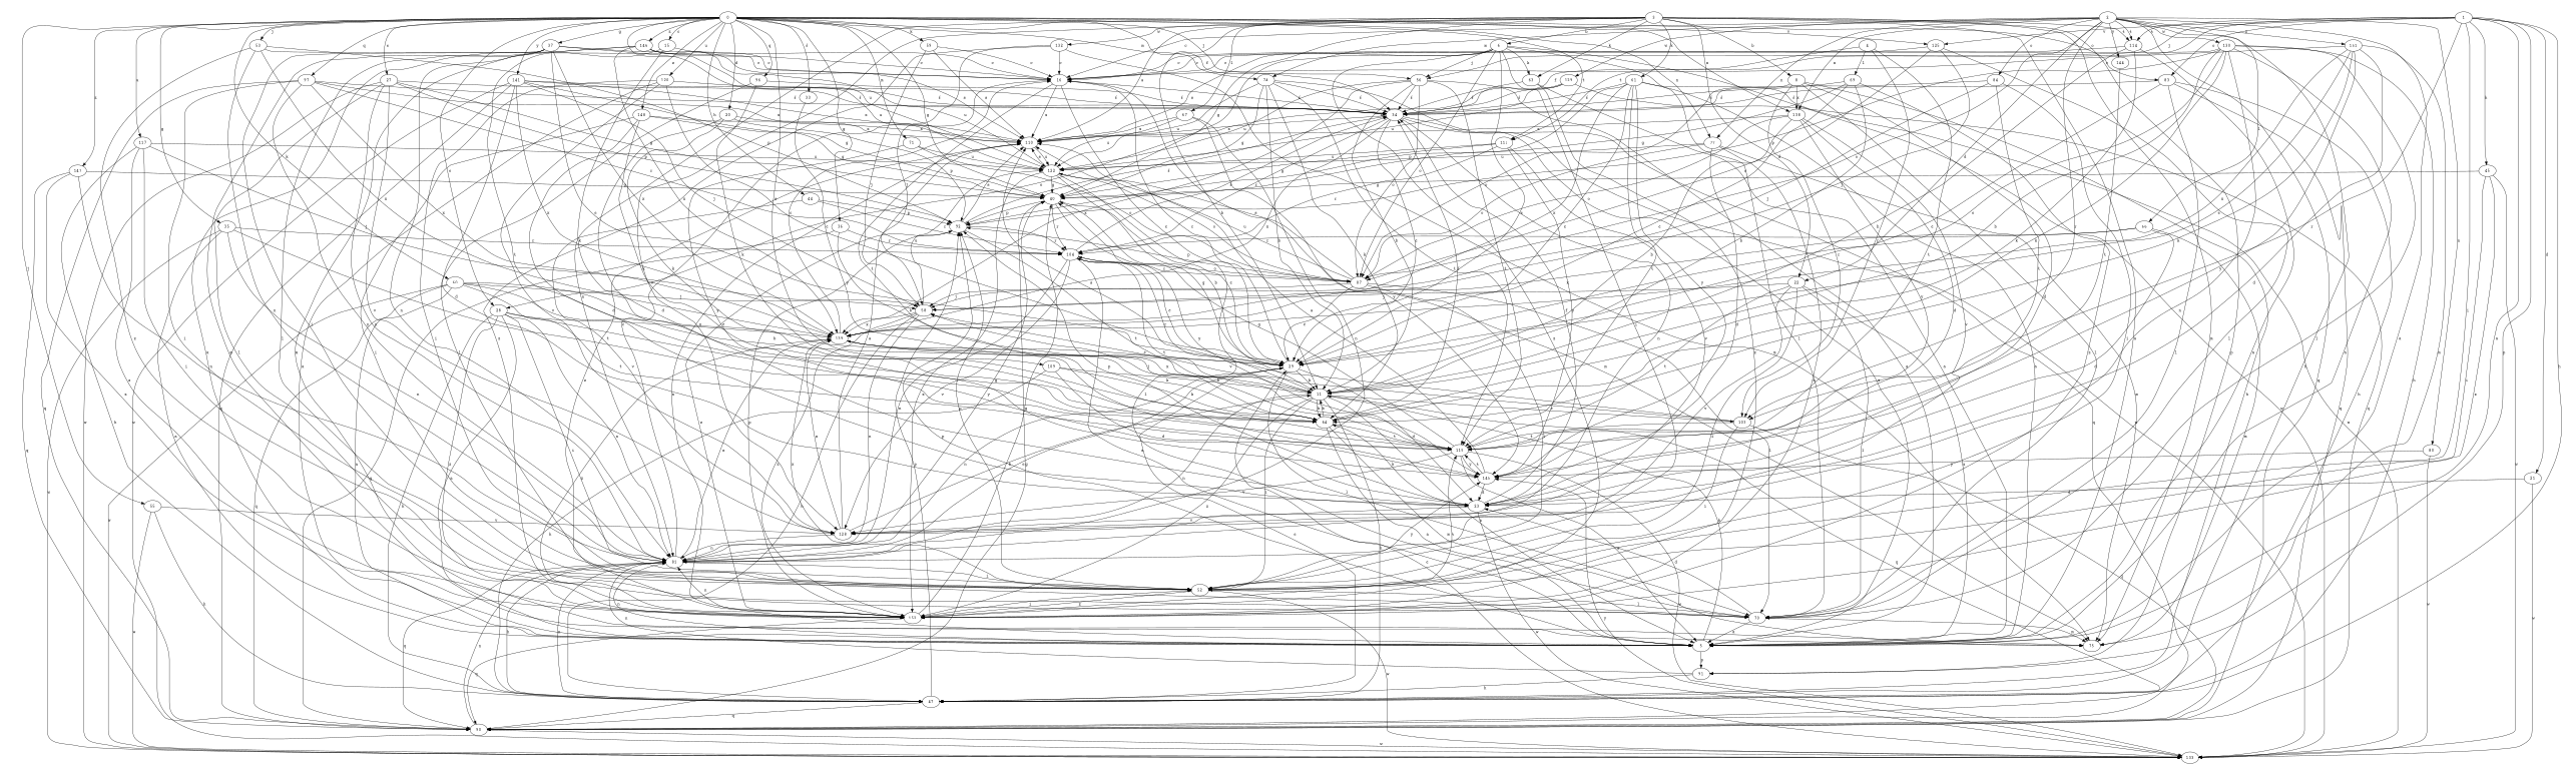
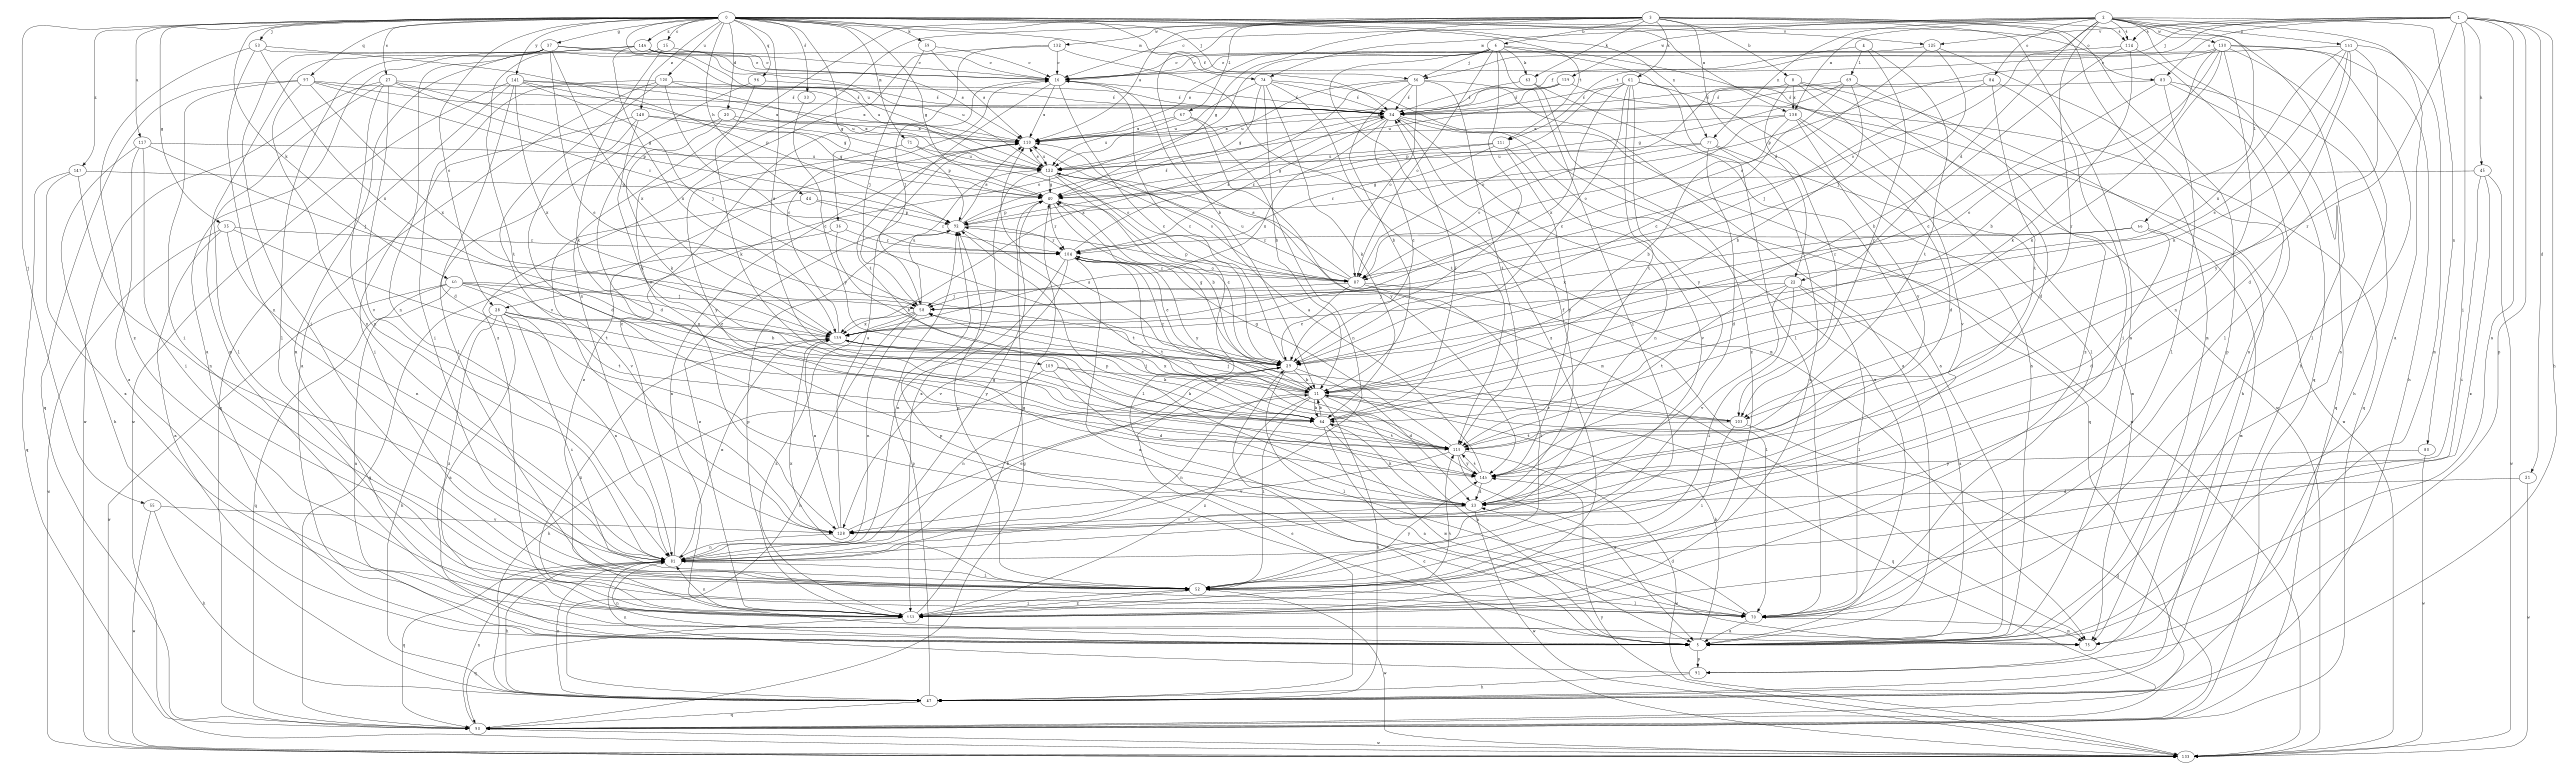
  strict digraph {
    fontname="Courier Prime"
    node [fontname="Courier Prime"]
    edge [fontname="Courier Prime"]
    0
    15
    20
    27
    28
    33
    34
    35
    36
    37
    40
    44
    53
    55
    56
    59
    60
    71
    74
    77
    83
    96
    97
    109
    113
    117
    120
    122
    125
    138
    141
    146
    147
    148
    16
    115
    64
    110
    92
    23
    81
    128
    70
    133
    5
    47
    52
    152
    139
    145
    n51 [label=90]
    29
    104
    11
    75
    87
    58
    1
    21
    45
    91
    103
    114
    2
    22
    66
    80
    84
    129
    130
-   144
    151
    3
    6
    8
    61
    63
    67
    132
    4
    69
    0 -> 15 [label=c]
    0 -> 20 [label=d]
    0 -> 27 [label=e]
    0 -> 28 [label=e]
    0 -> 33 [label=f]
    0 -> 34 [label=f]
    0 -> 35 [label=g]
    0 -> 36 [label=g]
    0 -> 37 [label=g]
    0 -> 40 [label=g]
    0 -> 44 [label=h]
    0 -> 53 [label=j]
    0 -> 55 [label=j]
    0 -> 56 [label=j]
    0 -> 59 [label=k]
    0 -> 60 [label=k]
    0 -> 71 [label=m]
    0 -> 74 [label=m]
    0 -> 77 [label=n]
    0 -> 83 [label=o]
    0 -> 96 [label=q]
    0 -> 97 [label=q]
    0 -> 109 [label=s]
    0 -> 113 [label=t]
    0 -> 117 [label=u]
    0 -> 120 [label=u]
    0 -> 122 [label=u]
    0 -> 125 [label=v]
    0 -> 138 [label=x]
    0 -> 141 [label=y]
    0 -> 146 [label=z]
    0 -> 147 [label=z]
    0 -> 148 [label=z]
    15 -> 16 [label=c]
    15 -> 115 [label=t]
    15 -> 64 [label=k]
    20 -> 64 [label=k]
    20 -> 110 [label=s]
    20 -> 92 [label=p]
    20 -> 23 [label=d]
    27 -> 34 [label=f]
    27 -> 40 [label=g]
    27 -> 92 [label=p]
    27 -> 81 [label=n]
    27 -> 128 [label=v]
    27 -> 70 [label=l]
    27 -> 133 [label=w]
    28 -> 81 [label=n]
    28 -> 5 [label=a]
    28 -> 47 [label=h]
    28 -> 52 [label=i]
    28 -> 152 [label=z]
    28 -> 139 [label=x]
    28 -> 145 [label=y]
    33 -> 145 [label=y]
    34 -> 110 [label=s]
    34 -> 81 [label=n]
    34 -> 5 [label=a]
    34 -> 139 [label=x]
    34 -> n51 [label=q]
    34 -> 29 [label=e]
    34 -> 104 [label=r]
    35 -> 115 [label=t]
    35 -> 81 [label=n]
    35 -> 133 [label=w]
    35 -> 5 [label=a]
    35 -> 104 [label=r]
    36 -> n51 [label=q]
    36 -> 104 [label=r]
    36 -> 11 [label=b]
    37 -> 122 [label=u]
    37 -> 16 [label=c]
    37 -> 81 [label=n]
    37 -> 70 [label=l]
    37 -> 52 [label=i]
    37 -> 139 [label=x]
    37 -> 29 [label=e]
    37 -> 75 [label=m]
    40 -> 92 [label=p]
    40 -> 145 [label=y]
    40 -> 29 [label=e]
    40 -> 104 [label=r]
    44 -> 92 [label=p]
    44 -> 128 [label=v]
    44 -> 104 [label=r]
    53 -> 16 [label=c]
    53 -> 92 [label=p]
    53 -> 81 [label=n]
    53 -> 152 [label=z]
    53 -> 139 [label=x]
    55 -> 128 [label=v]
    55 -> 133 [label=w]
    55 -> 47 [label=h]
    56 -> 34 [label=f]
    56 -> 122 [label=u]
    56 -> 115 [label=t]
    56 -> 5 [label=a]
    56 -> 139 [label=x]
    56 -> 11 [label=b]
    56 -> 87 [label=o]
    59 -> 16 [label=c]
    59 -> 110 [label=s]
    59 -> 58 [label=j]
    60 -> 115 [label=t]
    60 -> 133 [label=w]
    60 -> 5 [label=a]
    60 -> n51 [label=q]
    60 -> 29 [label=e]
    60 -> 11 [label=b]
    60 -> 58 [label=j]
    71 -> 122 [label=u]
    71 -> 145 [label=y]
    71 -> 87 [label=o]
    74 -> 34 [label=f]
    74 -> 40 [label=g]
    74 -> 122 [label=u]
    74 -> 115 [label=t]
    74 -> 64 [label=k]
    74 -> 133 [label=w]
    74 -> 11 [label=b]
    77 -> 122 [label=u]
    77 -> 23 [label=d]
    77 -> 152 [label=z]
    77 -> 75 [label=m]
    77 -> 87 [label=o]
    83 -> 34 [label=f]
    83 -> 70 [label=l]
    83 -> 47 [label=h]
    83 -> n51 [label=q]
    83 -> 29 [label=e]
    96 -> 34 [label=f]
    96 -> 64 [label=k]
    96 -> 70 [label=l]
    97 -> 34 [label=f]
    97 -> 110 [label=s]
    97 -> 81 [label=n]
    97 -> 52 [label=i]
    97 -> 139 [label=x]
    97 -> n51 [label=q]
    97 -> 104 [label=r]
    109 -> 64 [label=k]
    109 -> 23 [label=d]
    109 -> 47 [label=h]
    109 -> 11 [label=b]
    113 -> 40 [label=g]
    113 -> 122 [label=u]
    113 -> 128 [label=v]
    113 -> 145 [label=y]
    113 -> 104 [label=r]
    117 -> 122 [label=u]
    117 -> 47 [label=h]
    117 -> 52 [label=i]
    117 -> 152 [label=z]
    117 -> 58 [label=j]
    120 -> 34 [label=f]
+   120 -> 122 [label=u]
    120 -> 128 [label=v]
    120 -> 5 [label=a]
    120 -> 52 [label=i]
    120 -> 29 [label=e]
    122 -> 40 [label=g]
    122 -> 110 [label=s]
    122 -> 70 [label=l]
    122 -> 152 [label=z]
    122 -> 11 [label=b]
    122 -> 87 [label=o]
    125 -> 16 [label=c]
    125 -> 70 [label=l]
    125 -> 87 [label=o]
    125 -> 58 [label=j]
    138 -> 110 [label=s]
    138 -> 23 [label=d]
    138 -> 128 [label=v]
    138 -> 145 [label=y]
    138 -> 11 [label=b]
    138 -> 87 [label=o]
    141 -> 34 [label=f]
    141 -> 40 [label=g]
    141 -> 110 [label=s]
    141 -> 23 [label=d]
    141 -> 133 [label=w]
    141 -> 139 [label=x]
    141 -> n51 [label=q]
    141 -> 58 [label=j]
    146 -> 122 [label=u]
    146 -> 16 [label=c]
    146 -> 110 [label=s]
    146 -> 5 [label=a]
    146 -> 139 [label=x]
    146 -> 75 [label=m]
    147 -> 40 [label=g]
    147 -> 81 [label=n]
    147 -> 152 [label=z]
    147 -> n51 [label=q]
    148 -> 40 [label=g]
    148 -> 64 [label=k]
    148 -> 110 [label=s]
    148 -> 23 [label=d]
    148 -> 52 [label=i]
    16 -> 34 [label=f]
    16 -> 115 [label=t]
    16 -> 110 [label=s]
    16 -> 29 [label=e]
    16 -> 75 [label=m]
    115 -> 40 [label=g]
    115 -> 128 [label=v]
    115 -> 133 [label=w]
    115 -> 5 [label=a]
    115 -> 145 [label=y]
    64 -> 34 [label=f]
    64 -> 115 [label=t]
    64 -> 5 [label=a]
    64 -> 11 [label=b]
    64 -> 75 [label=m]
    64 -> 58 [label=j]
    110 -> 122 [label=u]
    110 -> 152 [label=z]
    92 -> 34 [label=f]
    92 -> 115 [label=t]
    92 -> 110 [label=s]
    92 -> 152 [label=z]
    92 -> 104 [label=r]
    23 -> 34 [label=f]
    23 -> 64 [label=k]
    23 -> 92 [label=p]
    23 -> 128 [label=v]
    23 -> 133 [label=w]
    81 -> 40 [label=g]
    81 -> 16 [label=c]
    81 -> 47 [label=h]
    81 -> 52 [label=i]
    81 -> 139 [label=x]
    81 -> n51 [label=q]
    81 -> 29 [label=e]
    128 -> 110 [label=s]
    128 -> 81 [label=n]
    128 -> 139 [label=x]
    128 -> 11 [label=b]
    70 -> 23 [label=d]
    70 -> 5 [label=a]
    70 -> 75 [label=m]
    133 -> 145 [label=y]
    133 -> 29 [label=e]
    5 -> 110 [label=s]
    5 -> 92 [label=p]
    5 -> 81 [label=n]
    5 -> 11 [label=b]
    5 -> 91 [label=p]
    47 -> 92 [label=p]
    47 -> 81 [label=n]
    47 -> n51 [label=q]
    47 -> 29 [label=e]
    52 -> 92 [label=p]
    52 -> 70 [label=l]
    52 -> 133 [label=w]
    52 -> 152 [label=z]
    52 -> 139 [label=x]
    52 -> 145 [label=y]
    152 -> 40 [label=g]
    152 -> 115 [label=t]
    152 -> 92 [label=p]
    152 -> 81 [label=n]
    152 -> 52 [label=i]
    152 -> n51 [label=q]
    139 -> 16 [label=c]
    139 -> 64 [label=k]
    139 -> 152 [label=z]
    139 -> 29 [label=e]
    145 -> 115 [label=t]
    145 -> 110 [label=s]
    145 -> 23 [label=d]
    n51 -> 40 [label=g]
    n51 -> 81 [label=n]
    n51 -> 133 [label=w]
    29 -> 40 [label=g]
    29 -> 16 [label=c]
    29 -> 23 [label=d]
    29 -> 81 [label=n]
    29 -> 70 [label=l]
    29 -> 11 [label=b]
    104 -> 34 [label=f]
    104 -> 115 [label=t]
    104 -> 81 [label=n]
    104 -> 128 [label=v]
    104 -> 5 [label=a]
    104 -> 29 [label=e]
    104 -> 87 [label=o]
    11 -> 64 [label=k]
    11 -> 81 [label=n]
    11 -> 5 [label=a]
    11 -> 47 [label=h]
    11 -> 52 [label=i]
    11 -> 152 [label=z]
    11 -> 139 [label=x]
    11 -> n51 [label=q]
    11 -> 104 [label=r]
    11 -> 103 [label=r]
    87 -> 122 [label=u]
    87 -> 110 [label=s]
    87 -> 92 [label=p]
    87 -> 70 [label=l]
    87 -> 52 [label=i]
    87 -> 29 [label=e]
    87 -> 104 [label=r]
    87 -> 58 [label=j]
    58 -> 122 [label=u]
    58 -> 81 [label=n]
    58 -> 47 [label=h]
    58 -> 152 [label=z]
    58 -> 139 [label=x]
    1 -> 56 [label=j]
    1 -> 83 [label=o]
    1 -> 113 [label=t]
    1 -> 125 [label=v]
    1 -> 5 [label=a]
    1 -> 47 [label=h]
    1 -> 52 [label=i]
    1 -> 21 [label=d]
    1 -> 45 [label=h]
    1 -> 91 [label=p]
    1 -> 103 [label=r]
    1 -> 114 [label=t]
    21 -> 23 [label=d]
    21 -> 133 [label=w]
    45 -> 40 [label=g]
    45 -> 133 [label=w]
    45 -> 52 [label=i]
    45 -> 152 [label=z]
    91 -> 81 [label=n]
    91 -> 47 [label=h]
    103 -> 115 [label=t]
    103 -> 110 [label=s]
    103 -> 52 [label=i]
    103 -> n51 [label=q]
-   103 -> 58 [label=v]
+   103 -> 58 [label=j]
    114 -> 16 [label=c]
    114 -> 64 [label=k]
    114 -> 5 [label=a]
    114 -> 11 [label=b]
    2 -> 74 [label=m]
    2 -> 77 [label=n]
    2 -> 138 [label=x]
    2 -> 16 [label=c]
    2 -> 5 [label=a]
    2 -> 47 [label=h]
    2 -> n51 [label=q]
    2 -> 87 [label=o]
    2 -> 103 [label=r]
    2 -> 114 [label=t]
    2 -> 22 [label=d]
    2 -> 66 [label=l]
    2 -> 80 [label=n]
    2 -> 84 [label=o]
    2 -> 129 [label=w]
    2 -> 130 [label=w]
-   2 -> 144 [label=y]
    2 -> 151 [label=z]
    22 -> 115 [label=t]
    22 -> 128 [label=v]
    22 -> 70 [label=l]
    22 -> 5 [label=a]
    22 -> 52 [label=i]
    22 -> 58 [label=j]
    66 -> 23 [label=d]
    66 -> 139 [label=x]
    66 -> 104 [label=r]
    66 -> 75 [label=m]
    80 -> 133 [label=w]
    80 -> 145 [label=y]
    84 -> 34 [label=f]
    84 -> 115 [label=t]
    84 -> 52 [label=i]
    84 -> 58 [label=j]
    129 -> 34 [label=f]
    129 -> 122 [label=u]
    129 -> 110 [label=s]
    129 -> n51 [label=q]
    130 -> 16 [label=c]
    130 -> 64 [label=k]
    130 -> 92 [label=p]
    130 -> 81 [label=n]
    130 -> 70 [label=l]
    130 -> 5 [label=a]
    130 -> 47 [label=h]
    130 -> 29 [label=e]
    130 -> 11 [label=b]
-   144 -> 115 [label=t]
    151 -> 16 [label=c]
    151 -> 64 [label=k]
    151 -> 23 [label=d]
    151 -> 139 [label=x]
    151 -> 145 [label=y]
    151 -> 29 [label=e]
    151 -> 75 [label=m]
    3 -> 40 [label=g]
    3 -> 110 [label=s]
    3 -> 81 [label=n]
    3 -> 128 [label=v]
    3 -> 5 [label=a]
    3 -> 11 [label=b]
    3 -> 75 [label=m]
    3 -> 91 [label=p]
    3 -> 114 [label=t]
    3 -> 22 [label=d]
    3 -> 6 [label=b]
    3 -> 8 [label=b]
    3 -> 61 [label=k]
    3 -> 63 [label=k]
    3 -> 67 [label=l]
    3 -> 132 [label=w]
    6 -> 28 [label=e]
    6 -> 56 [label=j]
    6 -> 110 [label=s]
    6 -> 70 [label=l]
    6 -> 133 [label=w]
    6 -> 52 [label=i]
    6 -> 152 [label=z]
    6 -> 29 [label=e]
    6 -> 87 [label=o]
    6 -> 63 [label=k]
    8 -> 138 [label=x]
    8 -> 23 [label=d]
    8 -> 70 [label=l]
    8 -> 47 [label=h]
    8 -> 87 [label=o]
    8 -> 103 [label=r]
    61 -> 34 [label=f]
    61 -> 115 [label=t]
    61 -> 92 [label=p]
    61 -> 133 [label=w]
    61 -> 5 [label=a]
    61 -> 139 [label=x]
    61 -> 145 [label=y]
    61 -> 29 [label=e]
    63 -> 34 [label=f]
    63 -> 5 [label=a]
    63 -> 152 [label=z]
    67 -> 122 [label=u]
    67 -> 110 [label=s]
    67 -> 81 [label=n]
    67 -> 145 [label=y]
    132 -> 16 [label=c]
    132 -> 152 [label=z]
    132 -> 75 [label=m]
    132 -> 58 [label=j]
    4 -> 34 [label=f]
    4 -> 115 [label=t]
    4 -> 103 [label=r]
    4 -> 69 [label=l]
    69 -> 34 [label=f]
    69 -> 40 [label=g]
    69 -> 152 [label=z]
    69 -> 29 [label=e]
    69 -> 11 [label=b]
  }
